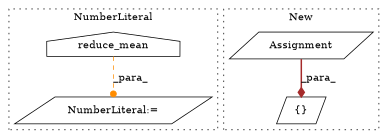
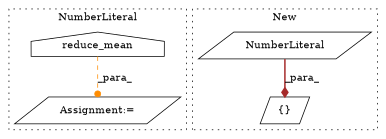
  digraph {
    node [l=1 shape=parallelogram]
    n1 [a=32 l="12,1" label=reduce_mean s="9984,10107" shape=house]
-   n2 [a=7 label="NumberLiteral:=" s=9972]
+   n2 [a=7 label="Assignment:=" s=9972]
    n3 [a=4 l="1,1" label="{}" s="9880,9897"]
-   n4 [a=34 label=Assignment s=9892]
+   n4 [a=34 label=NumberLiteral s=9892]
    subgraph cluster_1 {
      label=NumberLiteral
      style=dotted
      n1
      n2
    }
    subgraph cluster_2 {
      label=New
      style=dotted
      n3
      n4
    }
    n1 -> n2 [arrowhead=dot color=darkorange label=_para_ style=dashed]
    n4 -> n3 [arrowhead=diamond color=brown label=_para_ style=bold]
  }
